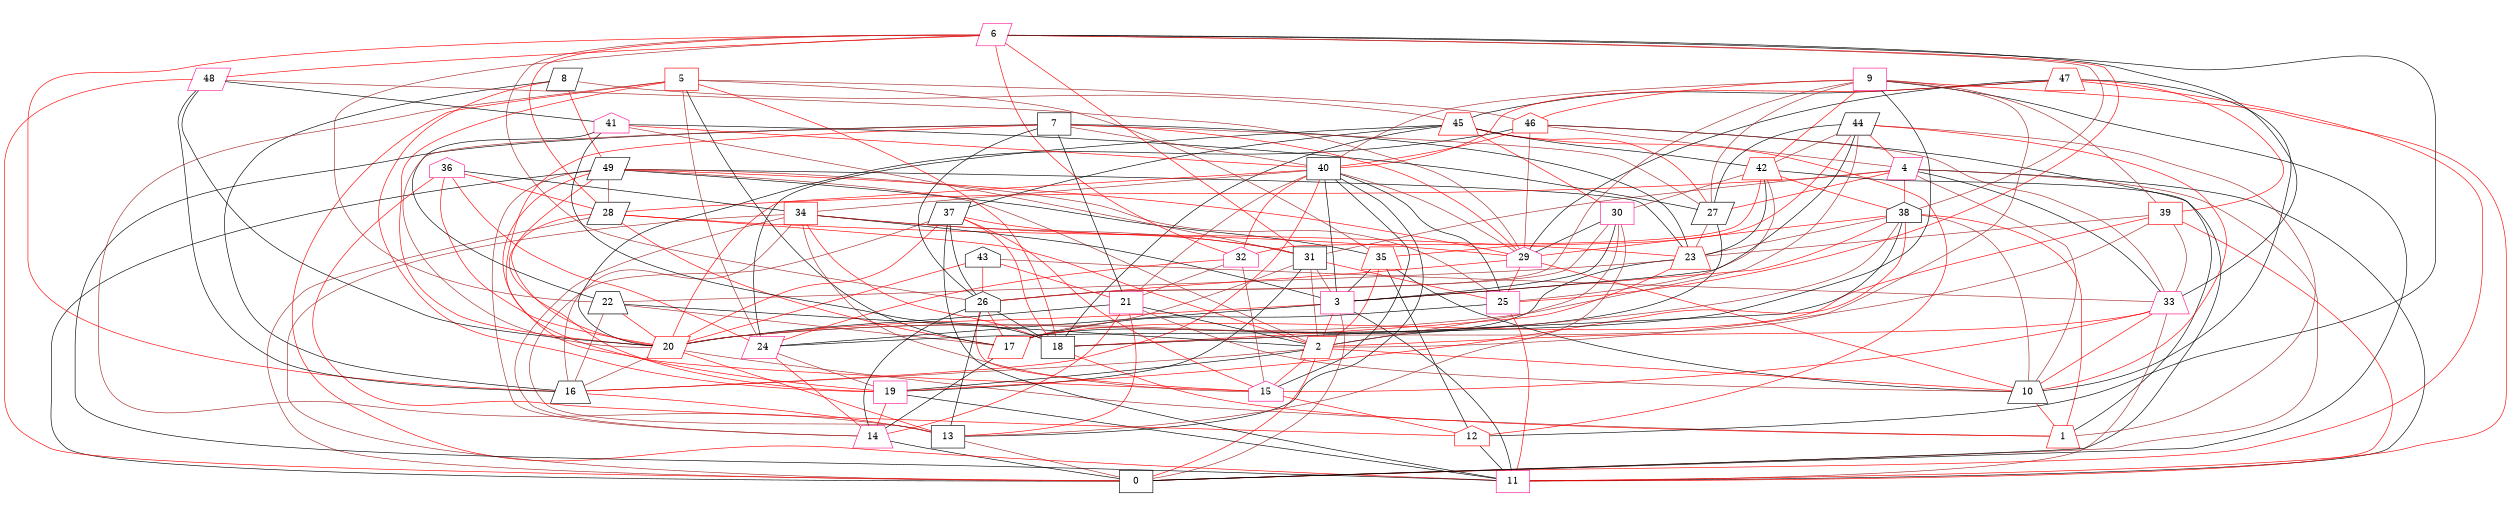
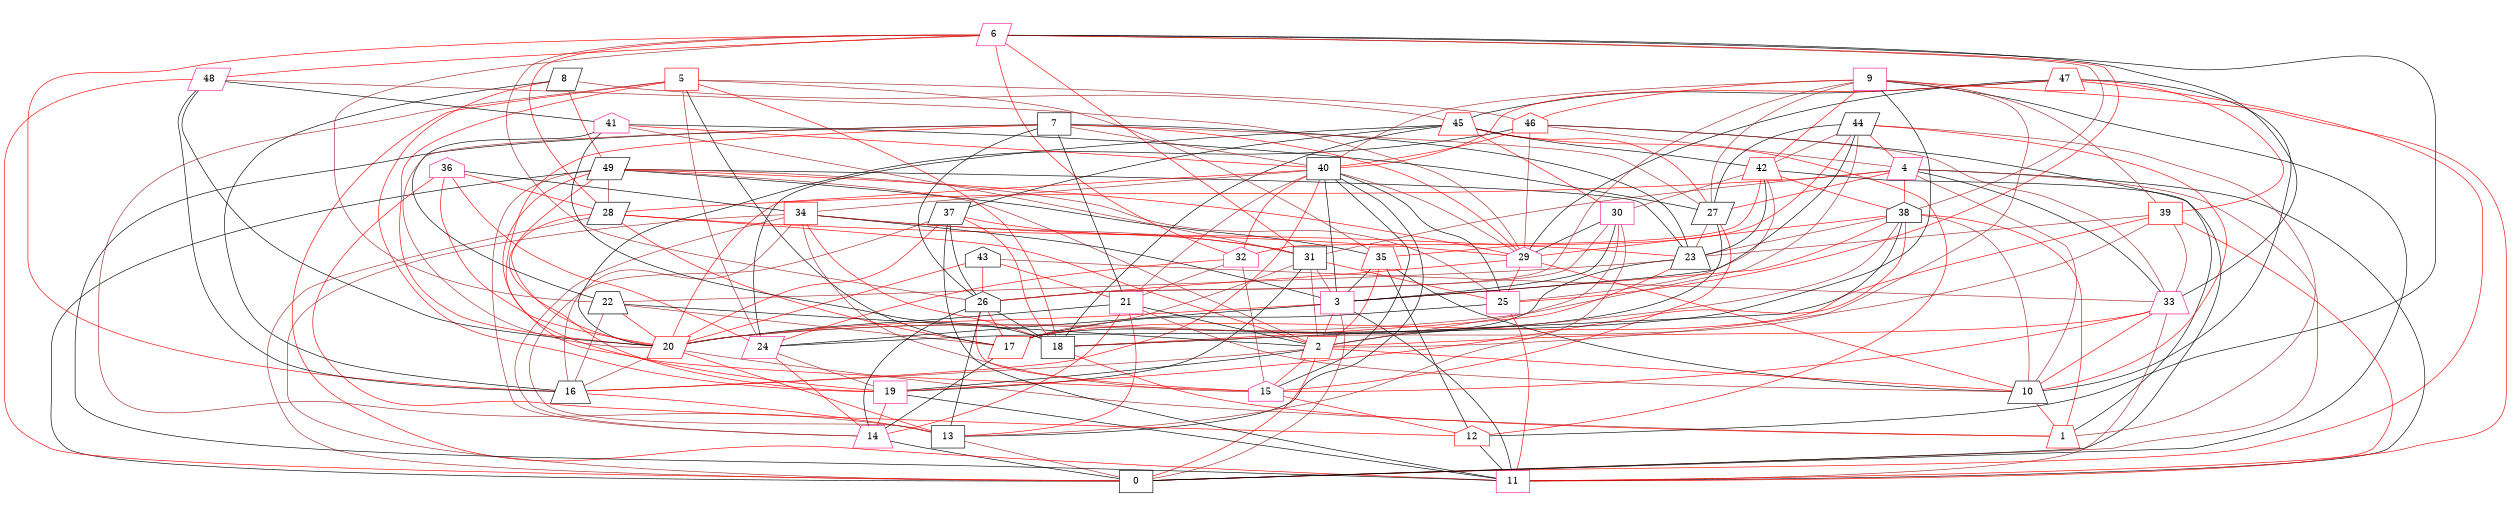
  digraph {
    fontname="DejaVu Serif"
    node [color=black fontname="DejaVu Serif" shape=box]
    edge [color=red dir=none fontname="DejaVu Serif"]
    8 [shape=parallelogram]
    19 [color=deeppink]
    16 [shape=trapezium]
    49 [shape=parallelogram]
    45 [color=red shape=trapezium]
    11 [color=deeppink]
    14 [color=deeppink shape=trapezium]
    13
    0
    20 [color=red shape=parallelogram]
    35 [color=red shape=trapezium]
    28 [shape=parallelogram]
    2 [color=red shape=parallelogram]
-   23 [color=red shape=trapezium]
+   23 [shape=trapezium]
    15 [color=deeppink shape=house]
    29 [color=deeppink shape=house]
    25 [color=deeppink]
    1 [color=red shape=trapezium]
    5 [color=red]
    46 [color=red shape=house]
    17 [color=red shape=parallelogram]
    18
    24 [color=deeppink shape=parallelogram]
    12 [color=red shape=house]
    3 [color=deeppink]
    10 [shape=trapezium]
    33 [color=deeppink shape=trapezium]
    4 [color=deeppink shape=parallelogram]
    40
    36 [color=deeppink shape=house]
    34 [color=red]
    31
    22 [shape=trapezium]
    39 [color=red]
    21 [color=deeppink]
    43 [shape=house]
    26 [shape=house]
    27 [shape=parallelogram]
    38 [shape=house]
    32 [color=deeppink shape=house]
    37 [shape=parallelogram]
    47 [color=red shape=trapezium]
    6 [color=deeppink shape=parallelogram]
    48 [color=deeppink shape=parallelogram]
    41 [color=deeppink shape=house]
    30 [color=deeppink]
    42 [color=red shape=trapezium]
    7
    9 [color=deeppink]
    44 [shape=parallelogram]
    subgraph sub_1 {
      8
      19
      16
      49
      45
      11
      14
      13
      0
      20
      35
      28
      2
      23
      15
      29
      25
      1
      5
      46
      17
      18
      24
      12
      3
      10
      33
      4
      40
      36
      34
      31
      22
      39
      21
      43
      26
      27
      38
      32
      37
      47
      6
      48
      41
      30
      42
      7
      9
      44
    }
    8 -> 19
    8 -> 16 [color=black]
    8 -> 49
    8 -> 45 [color=brown]
    19 -> 11 [color=black]
    19 -> 14
    16 -> 13
    49 -> 14 [color=brown]
    49 -> 0 [color=black]
    49 -> 20
    49 -> 35 [color=black]
    49 -> 28 [color=brown]
    49 -> 2 [color=brown]
    49 -> 23 [color=black]
    49 -> 15
    49 -> 29
    49 -> 25 [color=brown]
    45 -> 18 [color=black]
    45 -> 24 [color=black]
    45 -> 12
    45 -> 27
    45 -> 37 [color=black]
    45 -> 30
    45 -> 42 [color=black]
    14 -> 0 [color=black]
    13 -> 0 [color=brown]
    20 -> 16 [color=brown]
    20 -> 13
    20 -> 1 [color=brown]
    35 -> 2
    35 -> 12 [color=black]
    35 -> 3 [color=black]
    35 -> 10 [color=black]
    28 -> 19
    28 -> 0 [color=brown]
    28 -> 2
    28 -> 23
    28 -> 17
    2 -> 19 [color=black]
    2 -> 16 [color=brown]
    2 -> 0
    2 -> 15
    2 -> 10
    23 -> 17 [color=black]
    23 -> 18
    23 -> 22 [color=brown]
    15 -> 12
    29 -> 25
    29 -> 10
    29 -> 26
    25 -> 11
    25 -> 17 [color=black]
    5 -> 11
    5 -> 13 [color=brown]
    5 -> 20
    5 -> 35 [color=brown]
    5 -> 46 [color=brown]
    5 -> 17 [color=black]
    5 -> 18
    5 -> 24 [color=brown]
    46 -> 20 [color=black]
    46 -> 29 [color=brown]
    46 -> 1 [color=black]
    46 -> 33 [color=brown]
    46 -> 4 [color=brown]
    46 -> 40
    17 -> 14 [color=black]
    18 -> 1
    24 -> 19 [color=brown]
    24 -> 14
    12 -> 11 [color=black]
    3 -> 11 [color=black]
    3 -> 0 [color=brown]
    3 -> 20
    3 -> 2
    3 -> 24 [color=black]
    10 -> 1
    33 -> 11 [color=brown]
    33 -> 2
    33 -> 15
    33 -> 10
    4 -> 11 [color=black]
    4 -> 0 [color=brown]
    4 -> 28
    4 -> 10 [color=brown]
    4 -> 33 [color=black]
    4 -> 31 [color=brown]
    4 -> 27
    4 -> 38
    40 -> 16
    40 -> 13 [color=black]
    40 -> 20
    40 -> 15 [color=black]
    40 -> 29 [color=brown]
    40 -> 25 [color=black]
    40 -> 3 [color=black]
    40 -> 34 [color=brown]
    40 -> 21 [color=brown]
    40 -> 32
    36 -> 20
    36 -> 28
    36 -> 24
    36 -> 12
    36 -> 34 [color=black]
    34 -> 16 [color=brown]
    34 -> 14 [color=brown]
    34 -> 0 [color=brown]
    34 -> 15 [color=brown]
    34 -> 29
    34 -> 18
    34 -> 3 [color=black]
    34 -> 31 [color=brown]
    31 -> 19 [color=black]
    31 -> 2 [color=brown]
    31 -> 25
    31 -> 17 [color=brown]
    31 -> 3 [color=brown]
    22 -> 16 [color=brown]
    22 -> 20
    22 -> 2 [color=black]
    22 -> 17 [color=brown]
    39 -> 11
    39 -> 2 [color=brown]
    39 -> 23 [color=brown]
    39 -> 17
    39 -> 33 [color=brown]
    21 -> 14
    21 -> 13
    21 -> 20 [color=black]
    21 -> 2 [color=black]
    21 -> 10 [color=brown]
    43 -> 20
    43 -> 33 [color=brown]
    43 -> 21
    43 -> 26
    26 -> 14 [color=black]
    26 -> 13 [color=black]
    26 -> 15
    26 -> 17
    26 -> 18 [color=black]
    27 -> 2 [color=black]
    27 -> 23 [color=brown]
-   37 -> 15
+   27 -> 15
    38 -> 19
    38 -> 20 [color=brown]
    38 -> 23 [color=brown]
    38 -> 29
    38 -> 1
    38 -> 18 [color=black]
    38 -> 3
    38 -> 10 [color=brown]
    32 -> 15 [color=brown]
    32 -> 24
    32 -> 21 [color=brown]
    37 -> 11 [color=black]
    37 -> 13 [color=brown]
    37 -> 20
    37 -> 18
    37 -> 31
    37 -> 26 [color=black]
    47 -> 45 [color=black]
    47 -> 0
    47 -> 29 [color=black]
    47 -> 10 [color=black]
    47 -> 40
    47 -> 39
    6 -> 16
    6 -> 28
    6 -> 25
    6 -> 12 [color=black]
    6 -> 33 [color=black]
    6 -> 31
    6 -> 22 [color=brown]
    6 -> 26 [color=brown]
    6 -> 38 [color=brown]
    6 -> 32
    6 -> 48
    48 -> 16 [color=black]
    48 -> 0
    48 -> 20 [color=black]
    48 -> 29 [color=brown]
    48 -> 41 [color=black]
    41 -> 18 [color=black]
    41 -> 40
    41 -> 31 [color=brown]
    41 -> 22 [color=black]
    41 -> 27 [color=black]
    30 -> 13 [color=brown]
    30 -> 2 [color=brown]
    30 -> 29 [color=black]
    30 -> 3 [color=black]
    30 -> 26 [color=brown]
    42 -> 0 [color=black]
    42 -> 23 [color=black]
    42 -> 25 [color=brown]
    42 -> 38
    42 -> 32
    42 -> 30 [color=brown]
    7 -> 19
    7 -> 11 [color=black]
    7 -> 20 [color=brown]
    7 -> 23 [color=black]
    7 -> 29
    7 -> 40 [color=brown]
    7 -> 21 [color=black]
    7 -> 26 [color=black]
    7 -> 27 [color=brown]
    9 -> 11
    9 -> 0 [color=black]
    9 -> 46
    9 -> 18 [color=brown]
    9 -> 24 [color=black]
    9 -> 40 [color=brown]
    9 -> 39 [color=brown]
    9 -> 26 [color=brown]
    9 -> 27 [color=brown]
    9 -> 42
    44 -> 20 [color=brown]
    44 -> 35
    44 -> 1 [color=brown]
    44 -> 3 [color=black]
    44 -> 10
    44 -> 4
    44 -> 27 [color=black]
    44 -> 42 [color=brown]
  }
